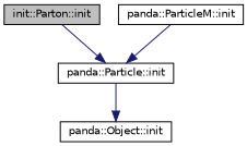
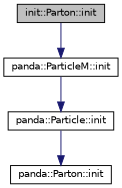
  digraph {
    rankdir=TB
    node [color=black fillcolor=white fontname=Helvetica fontsize=10 shape=record style=filled]
    edge [color=midnightblue fontname=Helvetica fontsize=10 labelfontname=Helvetica labelfontsize=10 style=solid]
    n1 [fillcolor=grey75 fontcolor=black height=0.2 label="init::Parton::init" width=0.4]
    n2 [height=0.2 label="panda::ParticleM::init" width=0.4]
    n3 [height=0.2 label="panda::Particle::init" width=0.4]
-   n4 [height=0.2 label="panda::Object::init" width=0.4]
-   n1 -> n3
+   n4 [height=0.2 label="panda::Parton::init" width=0.4]
+   n1 -> n2
    n2 -> n3
    n3 -> n4
  }
